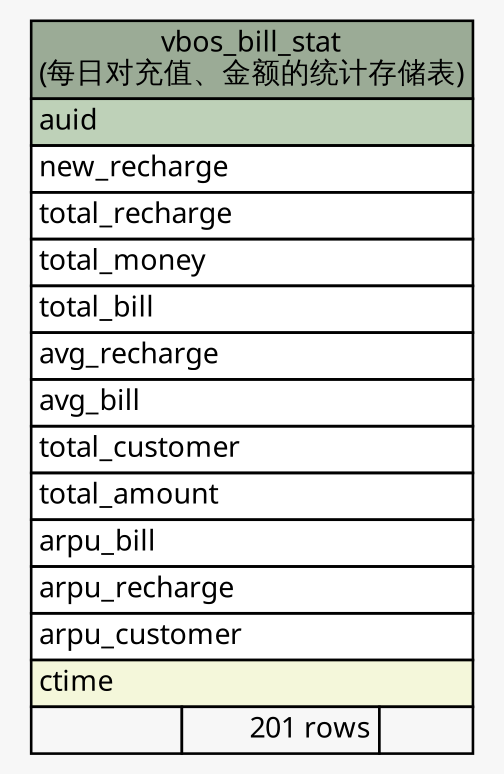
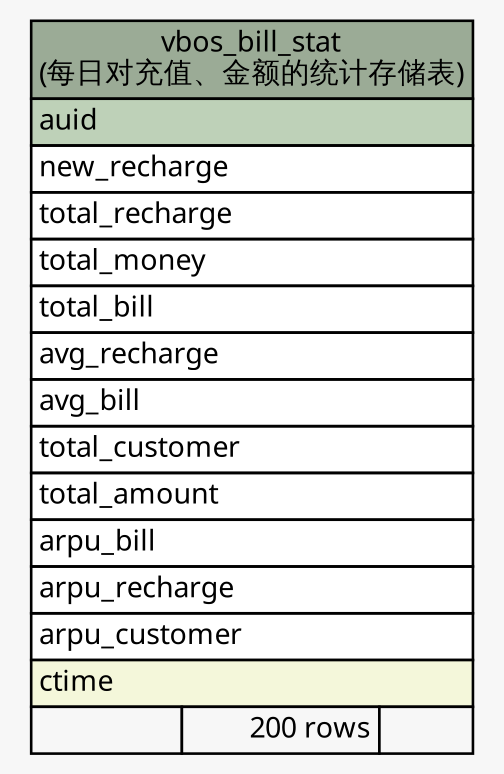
  digraph {
    bgcolor="#f7f7f7"
    fontname="Microsoft YaHei"
    fontsize=11
    nodesep=0.18
    rankdir=RL
    ranksep=0.46
-   n1 [fontname="Microsoft YaHei" fontsize=11 label=<     <TABLE BORDER="0" CELLBORDER="1" CELLSPACING="0" BGCOLOR="#ffffff">       <TR><TD COLSPAN="3" BGCOLOR="#9bab96" ALIGN="CENTER">vbos_bill_stat<br/>(每日对充值、金额的统计存储表)</TD></TR>       <TR><TD PORT="auid" COLSPAN="3" BGCOLOR="#bed1b8" ALIGN="LEFT">auid</TD></TR>       <TR><TD PORT="new_recharge" COLSPAN="3" ALIGN="LEFT">new_recharge</TD></TR>       <TR><TD PORT="total_recharge" COLSPAN="3" ALIGN="LEFT">total_recharge</TD></TR>       <TR><TD PORT="total_money" COLSPAN="3" ALIGN="LEFT">total_money</TD></TR>       <TR><TD PORT="total_bill" COLSPAN="3" ALIGN="LEFT">total_bill</TD></TR>       <TR><TD PORT="avg_recharge" COLSPAN="3" ALIGN="LEFT">avg_recharge</TD></TR>       <TR><TD PORT="avg_bill" COLSPAN="3" ALIGN="LEFT">avg_bill</TD></TR>       <TR><TD PORT="total_customer" COLSPAN="3" ALIGN="LEFT">total_customer</TD></TR>       <TR><TD PORT="total_amount" COLSPAN="3" ALIGN="LEFT">total_amount</TD></TR>       <TR><TD PORT="arpu_bill" COLSPAN="3" ALIGN="LEFT">arpu_bill</TD></TR>       <TR><TD PORT="arpu_recharge" COLSPAN="3" ALIGN="LEFT">arpu_recharge</TD></TR>       <TR><TD PORT="arpu_customer" COLSPAN="3" ALIGN="LEFT">arpu_customer</TD></TR>       <TR><TD PORT="ctime" COLSPAN="3" BGCOLOR="#f4f7da" ALIGN="LEFT">ctime</TD></TR>       <TR><TD ALIGN="LEFT" BGCOLOR="#f7f7f7">  </TD><TD ALIGN="RIGHT" BGCOLOR="#f7f7f7">201 rows</TD><TD ALIGN="RIGHT" BGCOLOR="#f7f7f7">  </TD></TR>     </TABLE>> shape=plaintext]
+   n1 [fontname="Microsoft YaHei" fontsize=11 label=<     <TABLE BORDER="0" CELLBORDER="1" CELLSPACING="0" BGCOLOR="#ffffff">       <TR><TD COLSPAN="3" BGCOLOR="#9bab96" ALIGN="CENTER">vbos_bill_stat<br/>(每日对充值、金额的统计存储表)</TD></TR>       <TR><TD PORT="auid" COLSPAN="3" BGCOLOR="#bed1b8" ALIGN="LEFT">auid</TD></TR>       <TR><TD PORT="new_recharge" COLSPAN="3" ALIGN="LEFT">new_recharge</TD></TR>       <TR><TD PORT="total_recharge" COLSPAN="3" ALIGN="LEFT">total_recharge</TD></TR>       <TR><TD PORT="total_money" COLSPAN="3" ALIGN="LEFT">total_money</TD></TR>       <TR><TD PORT="total_bill" COLSPAN="3" ALIGN="LEFT">total_bill</TD></TR>       <TR><TD PORT="avg_recharge" COLSPAN="3" ALIGN="LEFT">avg_recharge</TD></TR>       <TR><TD PORT="avg_bill" COLSPAN="3" ALIGN="LEFT">avg_bill</TD></TR>       <TR><TD PORT="total_customer" COLSPAN="3" ALIGN="LEFT">total_customer</TD></TR>       <TR><TD PORT="total_amount" COLSPAN="3" ALIGN="LEFT">total_amount</TD></TR>       <TR><TD PORT="arpu_bill" COLSPAN="3" ALIGN="LEFT">arpu_bill</TD></TR>       <TR><TD PORT="arpu_recharge" COLSPAN="3" ALIGN="LEFT">arpu_recharge</TD></TR>       <TR><TD PORT="arpu_customer" COLSPAN="3" ALIGN="LEFT">arpu_customer</TD></TR>       <TR><TD PORT="ctime" COLSPAN="3" BGCOLOR="#f4f7da" ALIGN="LEFT">ctime</TD></TR>       <TR><TD ALIGN="LEFT" BGCOLOR="#f7f7f7">  </TD><TD ALIGN="RIGHT" BGCOLOR="#f7f7f7">200 rows</TD><TD ALIGN="RIGHT" BGCOLOR="#f7f7f7">  </TD></TR>     </TABLE>> shape=plaintext]
  }
